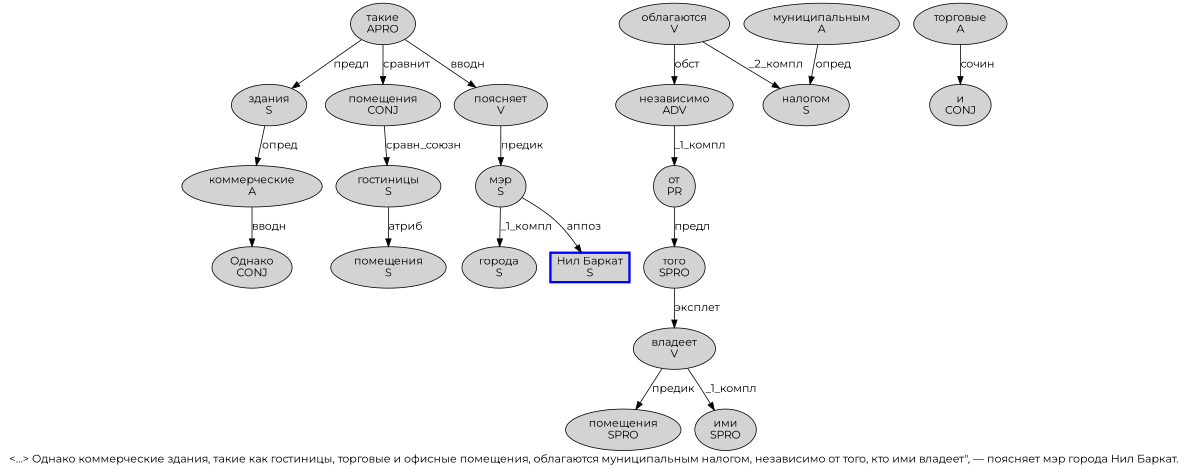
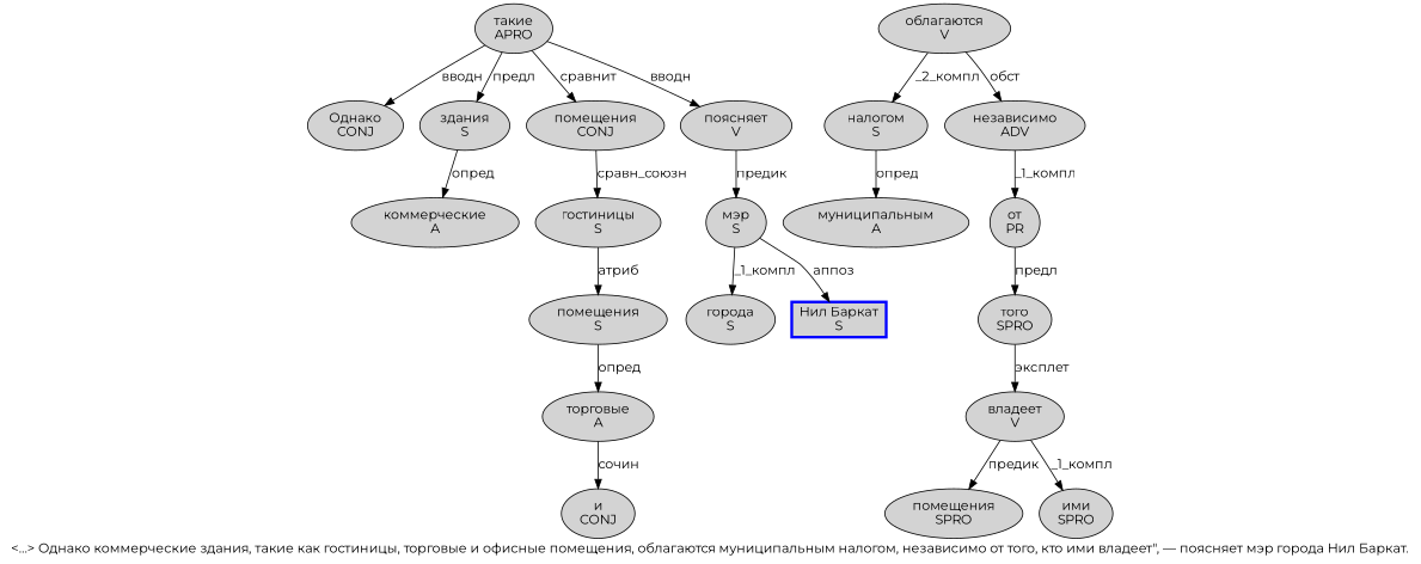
  digraph {
    fontname=Montserrat
    label="<…> Однако коммерческие здания, такие как гостиницы, торговые и офисные помещения, облагаются муниципальным налогом, независимо от того, кто ими владеет\", — поясняет мэр города Нил Баркат."
    node [fillcolor=lightgray fontname=Montserrat penwidth=1 shape=ellipse style=filled]
    edge [fontname=Montserrat]
    n1 [label="Однако\nCONJ"]
    n2 [label="коммерческие\nA"]
    n3 [label="здания\nS"]
    n4 [label="такие\nAPRO"]
    n5 [label="помещения\nCONJ"]
    n6 [label="поясняет\nV"]
    n7 [label="гостиницы\nS"]
    n8 [label="облагаются\nV"]
    n9 [label="налогом\nS"]
    n10 [label="независимо\nADV"]
    n11 [label="мэр\nS"]
    n12 [label="помещения\nS"]
    n13 [label="торговые\nA"]
    n14 [label="и\nCONJ"]
    n15 [label="муниципальным\nA"]
    n16 [label="от\nPR"]
    n17 [label="того\nSPRO"]
    n18 [label="владеет\nV"]
    n19 [label="помещения\nSPRO"]
    n20 [label="ими\nSPRO"]
    n21 [label="города\nS"]
    n22 [color=blue label="Нил Баркат\nS" penwidth=3 shape=box]
    n3 -> n2 [label="опред"]
-   n2 -> n1 [label="вводн"]
+   n4 -> n1 [label="вводн"]
    n4 -> n3 [label="предл"]
    n4 -> n5 [label="сравнит"]
    n4 -> n6 [label="вводн"]
    n5 -> n7 [label="сравн_союзн"]
    n6 -> n11 [label="предик"]
    n7 -> n12 [label="атриб"]
    n8 -> n9 [label="_2_компл"]
    n8 -> n10 [label="обст"]
-   n15 -> n9 [label="опред"]
+   n9 -> n15 [label="опред"]
    n10 -> n16 [label="_1_компл"]
    n11 -> n21 [label="_1_компл"]
    n11 -> n22 [label="аппоз"]
+   n12 -> n13 [label="опред"]
    n13 -> n14 [label="сочин"]
    n16 -> n17 [label="предл"]
    n17 -> n18 [label="эксплет"]
    n18 -> n19 [label="предик"]
    n18 -> n20 [label="_1_компл"]
  }
